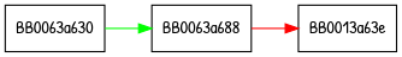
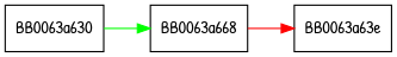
  digraph {
    fontname="Patrick Hand"
    rankdir=LR
    splines=ortho
    node [fontname="Patrick Hand" shape=box]
    edge [fontname="Patrick Hand"]
    BB0063a630
-   BB0063a688
-   BB0063a63e [label=BB0013a63e]
+   BB0063a688 [label=BB0063a668]
+   BB0063a63e
    BB0063a630 -> BB0063a688 [color=green]
    BB0063a688 -> BB0063a63e [color=red]
  }
